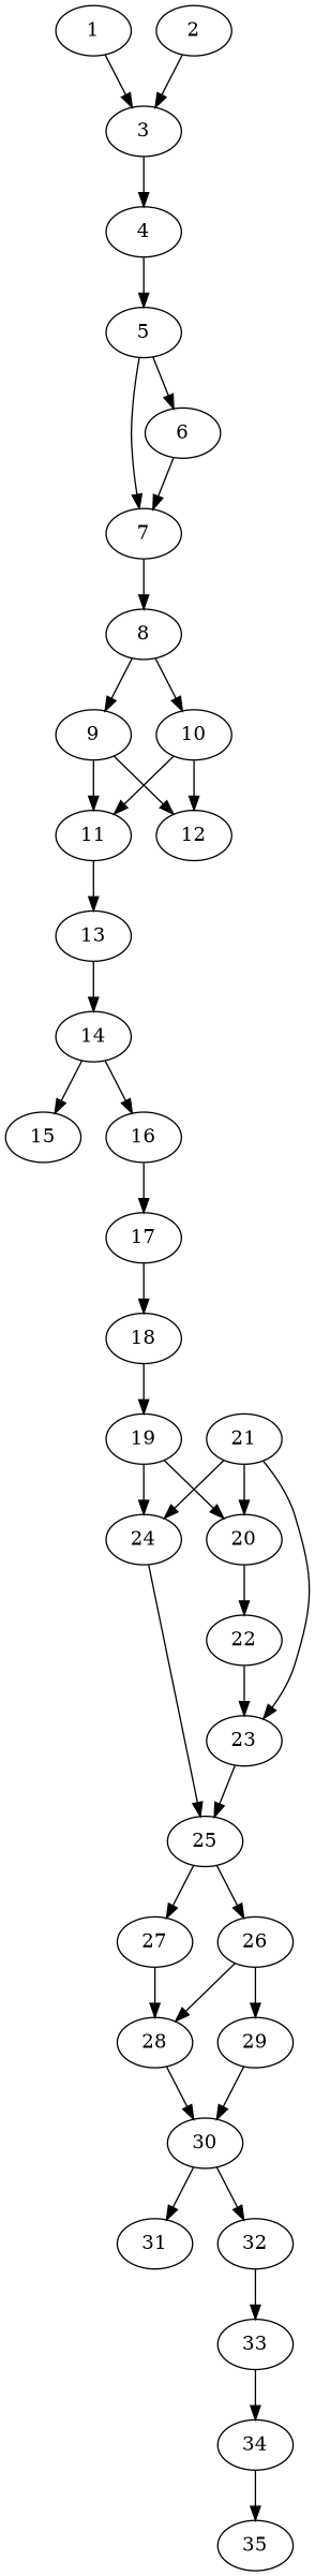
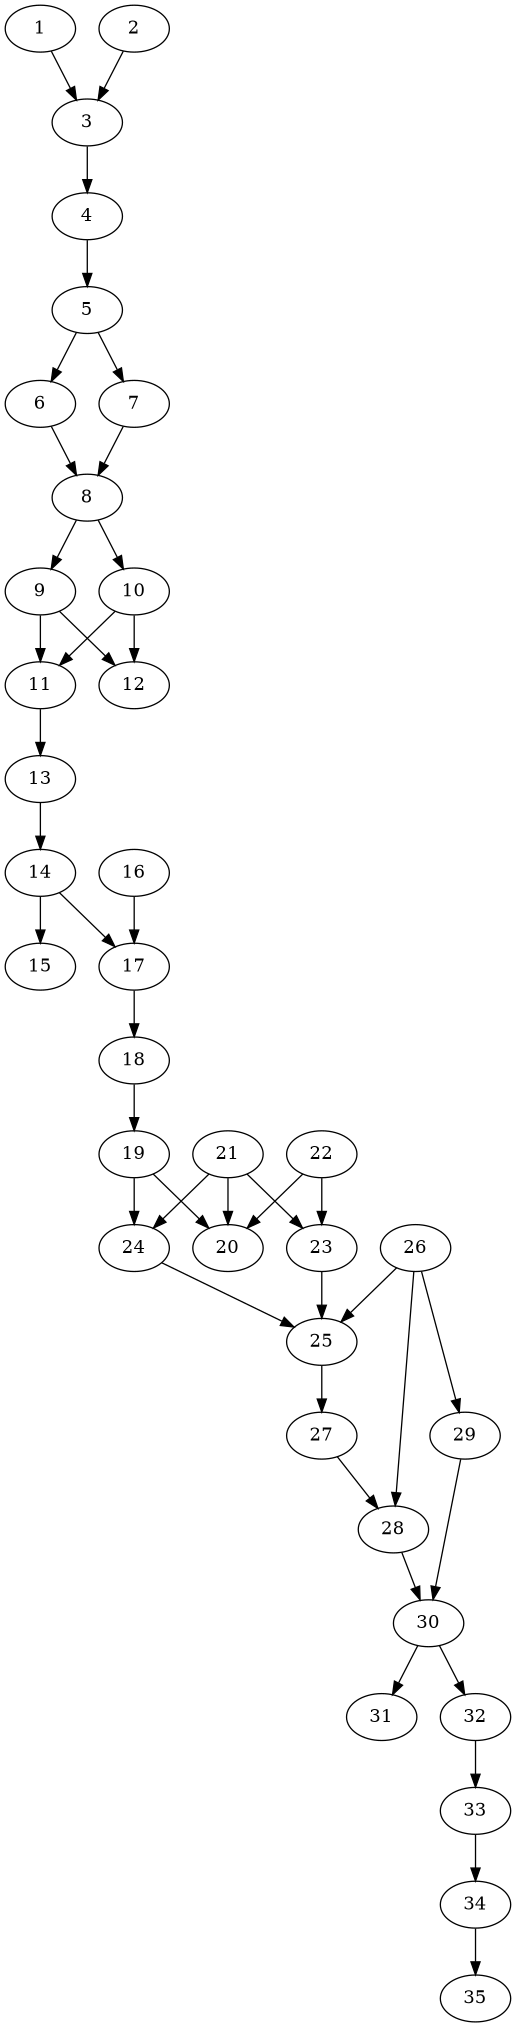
  digraph {
    node [alpha=0.08]
    1 [expect_size=15772672]
    3 [alpha=0.05 expect_size=32062464]
    4 [expect_size=45349888]
    5 [alpha=0.11 expect_size=27088896]
    2 [alpha=0.19 expect_size=34316288]
    6 [alpha=0.01 expect_size=30943232]
    7 [alpha=0.06 expect_size=40642560]
    8 [alpha=0.09 expect_size=34434048]
    9 [alpha=0.17 expect_size=31995904]
    10 [alpha=0.03 expect_size=21255168]
    11 [alpha=0.16 expect_size=41515008]
    12 [alpha=0.04 expect_size=13024256]
    13 [alpha=0.15 expect_size=11362304]
    14 [alpha=0.02 expect_size=22161408]
    15 [expect_size=40008704]
    16 [alpha=0.12 expect_size=19653632]
    17 [alpha=0.19 expect_size=20877312]
    18 [alpha=0.03 expect_size=35177472]
    19 [alpha=0.17 expect_size=8055808]
    20 [alpha=0.14 expect_size=48166912]
    24 [alpha=0.15 expect_size=46554112]
    22 [alpha=0.09 expect_size=47607808]
    21 [alpha=0.15 expect_size=9184256]
    23 [alpha=0.14 expect_size=10531840]
    25 [alpha=0.07 expect_size=51701760]
    26 [alpha=0.09 expect_size=24171520]
    27 [alpha=0.06 expect_size=51667968]
    28 [alpha=0.15 expect_size=50016256]
    29 [alpha=0.16 expect_size=9520128]
    30 [alpha=0.03 expect_size=50289664]
    31 [alpha=0.06 expect_size=36149248]
    32 [alpha=0.12 expect_size=24814592]
    33 [alpha=0.01 expect_size=45360128]
    34 [alpha=0.17 expect_size=30232576]
    35 [expect_size=19538944]
    1 -> 3
    3 -> 4
    4 -> 5
    5 -> 6
    5 -> 7
    2 -> 3
-   6 -> 7
+   6 -> 8
    7 -> 8
    8 -> 9
    8 -> 10
    9 -> 11
    9 -> 12
    10 -> 11
    10 -> 12
    11 -> 13
    13 -> 14
    14 -> 15
-   14 -> 16
+   14 -> 17
    16 -> 17
    17 -> 18
    18 -> 19
    19 -> 20
    19 -> 24
-   20 -> 22
+   22 -> 20
    24 -> 25
    22 -> 23
    21 -> 20
    21 -> 24
    21 -> 23
    23 -> 25
-   25 -> 26
+   26 -> 25
    25 -> 27
    26 -> 28
    26 -> 29
    27 -> 28
    28 -> 30
    29 -> 30
    30 -> 31
    30 -> 32
    32 -> 33
    33 -> 34
    34 -> 35
  }
